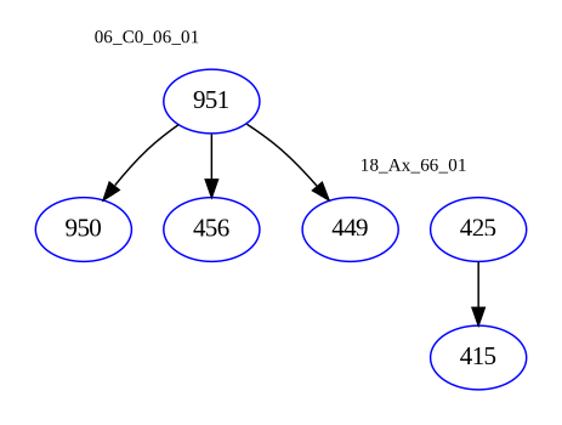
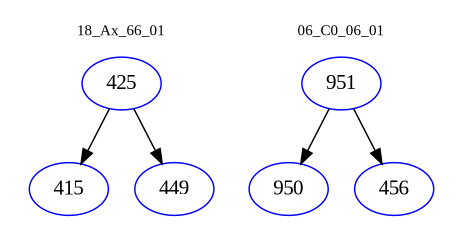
  digraph {
    fontname="Liberation Serif"
    node [color=blue fontname="Liberation Serif"]
    edge [color=black fontname="Liberation Serif"]
    n1 [label=425]
    n2 [label=415]
    n3 [label=449]
    n4 [label=951]
    n5 [label=950]
    n6 [label=456]
    subgraph cluster_1 {
      color=white
      fontsize=10
      label="18_Ax_66_01"
      n1
      n2
      n3
    }
    subgraph cluster_2 {
      color=white
      fontsize=10
      label="06_C0_06_01"
      n4
      n5
      n6
    }
    n1 -> n2
-   n4 -> n3
+   n1 -> n3
    n4 -> n5
    n4 -> n6
  }
